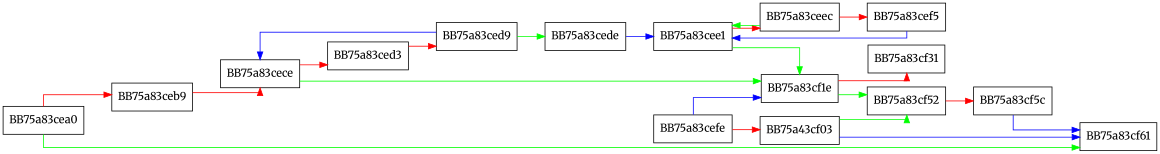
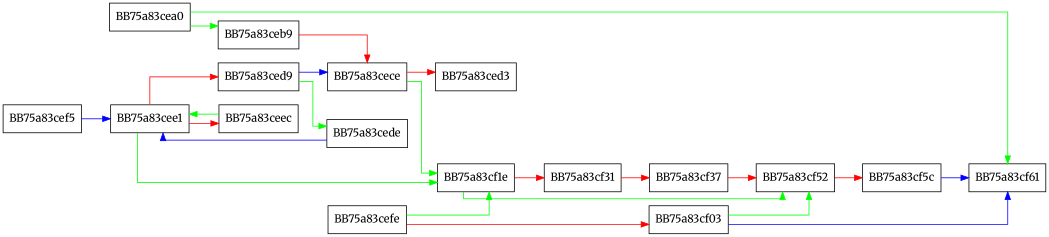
  digraph {
    fontname=Merriweather
    rankdir=LR
    splines=ortho
    node [fontname=Merriweather shape=box]
    edge [color=red fontname=Merriweather]
    BB75a83cea0
    BB75a83ceb9
    BB75a83cf61
    BB75a83cf5c
    BB75a83cece
    BB75a83cf1e
    BB75a83ced3
    BB75a83cf52
    BB75a83cf31
    BB75a83ced9
+   BB75a83cf37
    BB75a83cede
    BB75a83cee1
    BB75a83ceec
    BB75a83cefe
-   BB75a83cf03 [label=BB75a43cf03]
+   BB75a83cf03
    BB75a83cef5
-   BB75a83cea0 -> BB75a83ceb9
+   BB75a83cea0 -> BB75a83ceb9 [color=green]
    BB75a83cea0 -> BB75a83cf61 [color=green]
    BB75a83ceb9 -> BB75a83cece
    BB75a83cf5c -> BB75a83cf61 [color=blue]
    BB75a83cece -> BB75a83cf1e [color=green]
    BB75a83cece -> BB75a83ced3
    BB75a83cf1e -> BB75a83cf52 [color=green]
    BB75a83cf1e -> BB75a83cf31
-   BB75a83ced3 -> BB75a83ced9
+   BB75a83cee1 -> BB75a83ced9
    BB75a83cf52 -> BB75a83cf5c
+   BB75a83cf31 -> BB75a83cf37
    BB75a83ced9 -> BB75a83cece [color=blue]
    BB75a83ced9 -> BB75a83cede [color=green]
+   BB75a83cf37 -> BB75a83cf52
    BB75a83cede -> BB75a83cee1 [color=blue]
    BB75a83cee1 -> BB75a83cf1e [color=green]
    BB75a83cee1 -> BB75a83ceec
    BB75a83ceec -> BB75a83cee1 [color=green]
-   BB75a83ceec -> BB75a83cef5
-   BB75a83cefe -> BB75a83cf1e [color=blue]
+   BB75a83cefe -> BB75a83cf1e [color=green]
    BB75a83cefe -> BB75a83cf03
    BB75a83cf03 -> BB75a83cf61 [color=blue]
    BB75a83cf03 -> BB75a83cf52 [color=green]
    BB75a83cef5 -> BB75a83cee1 [color=blue]
  }
